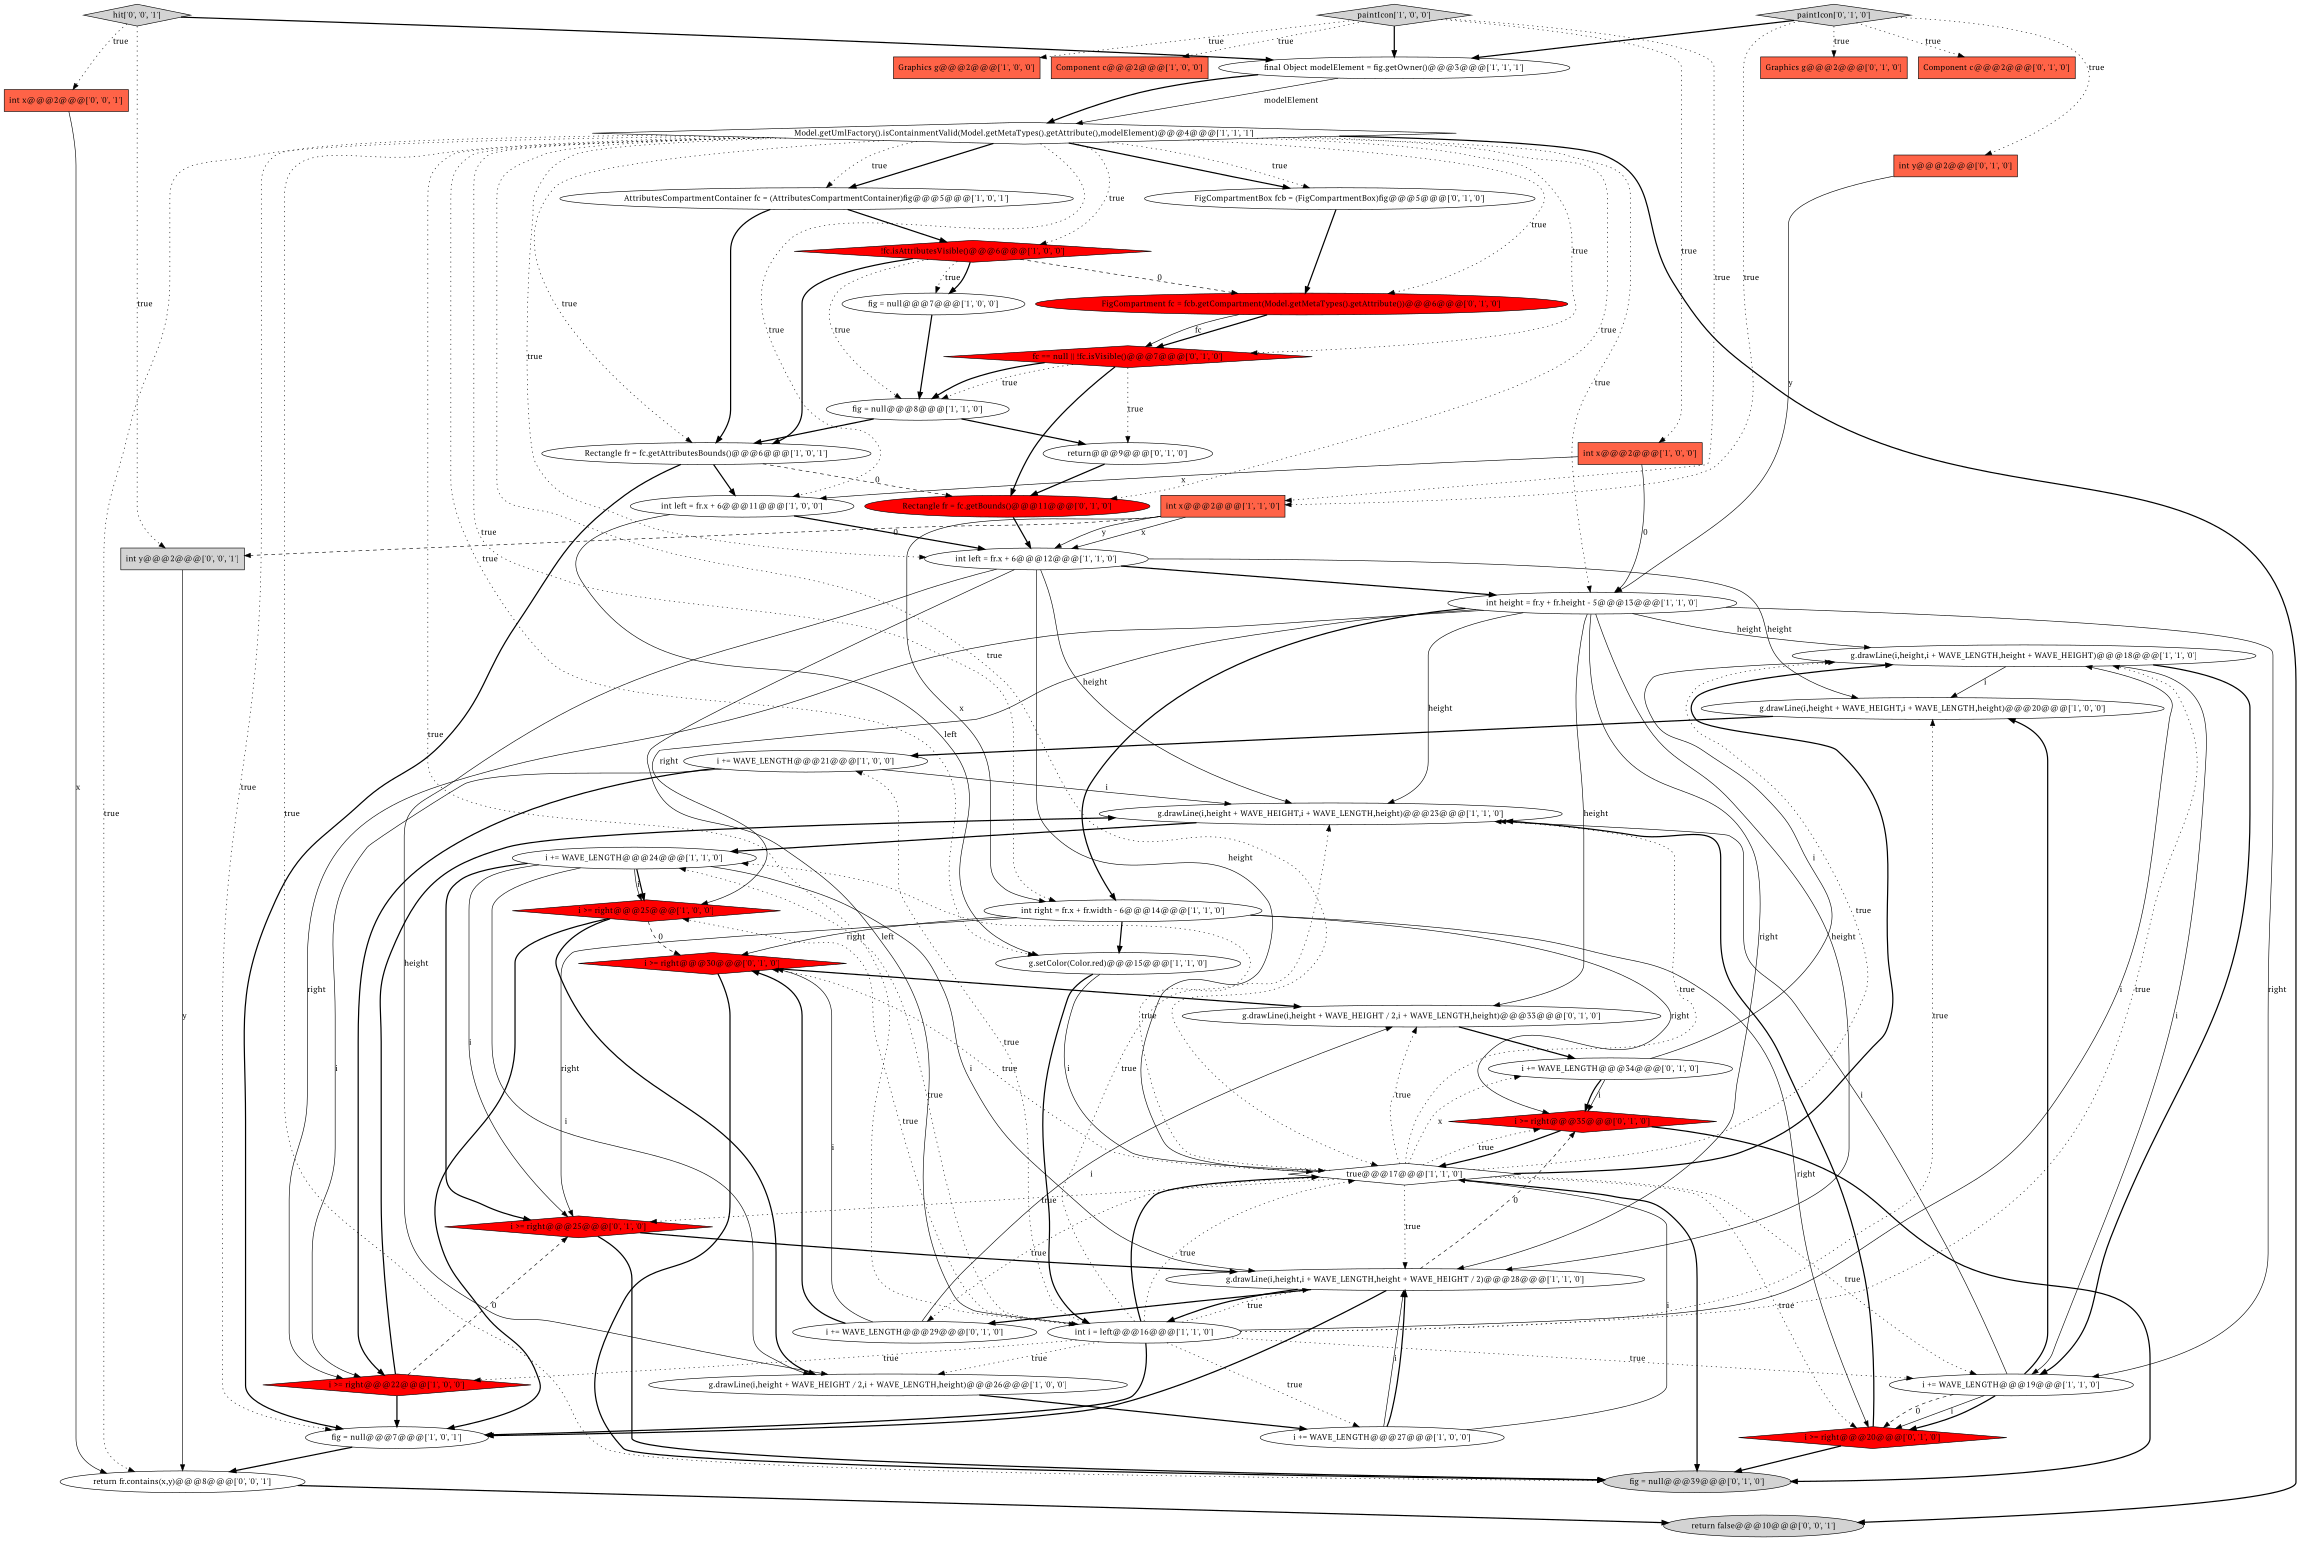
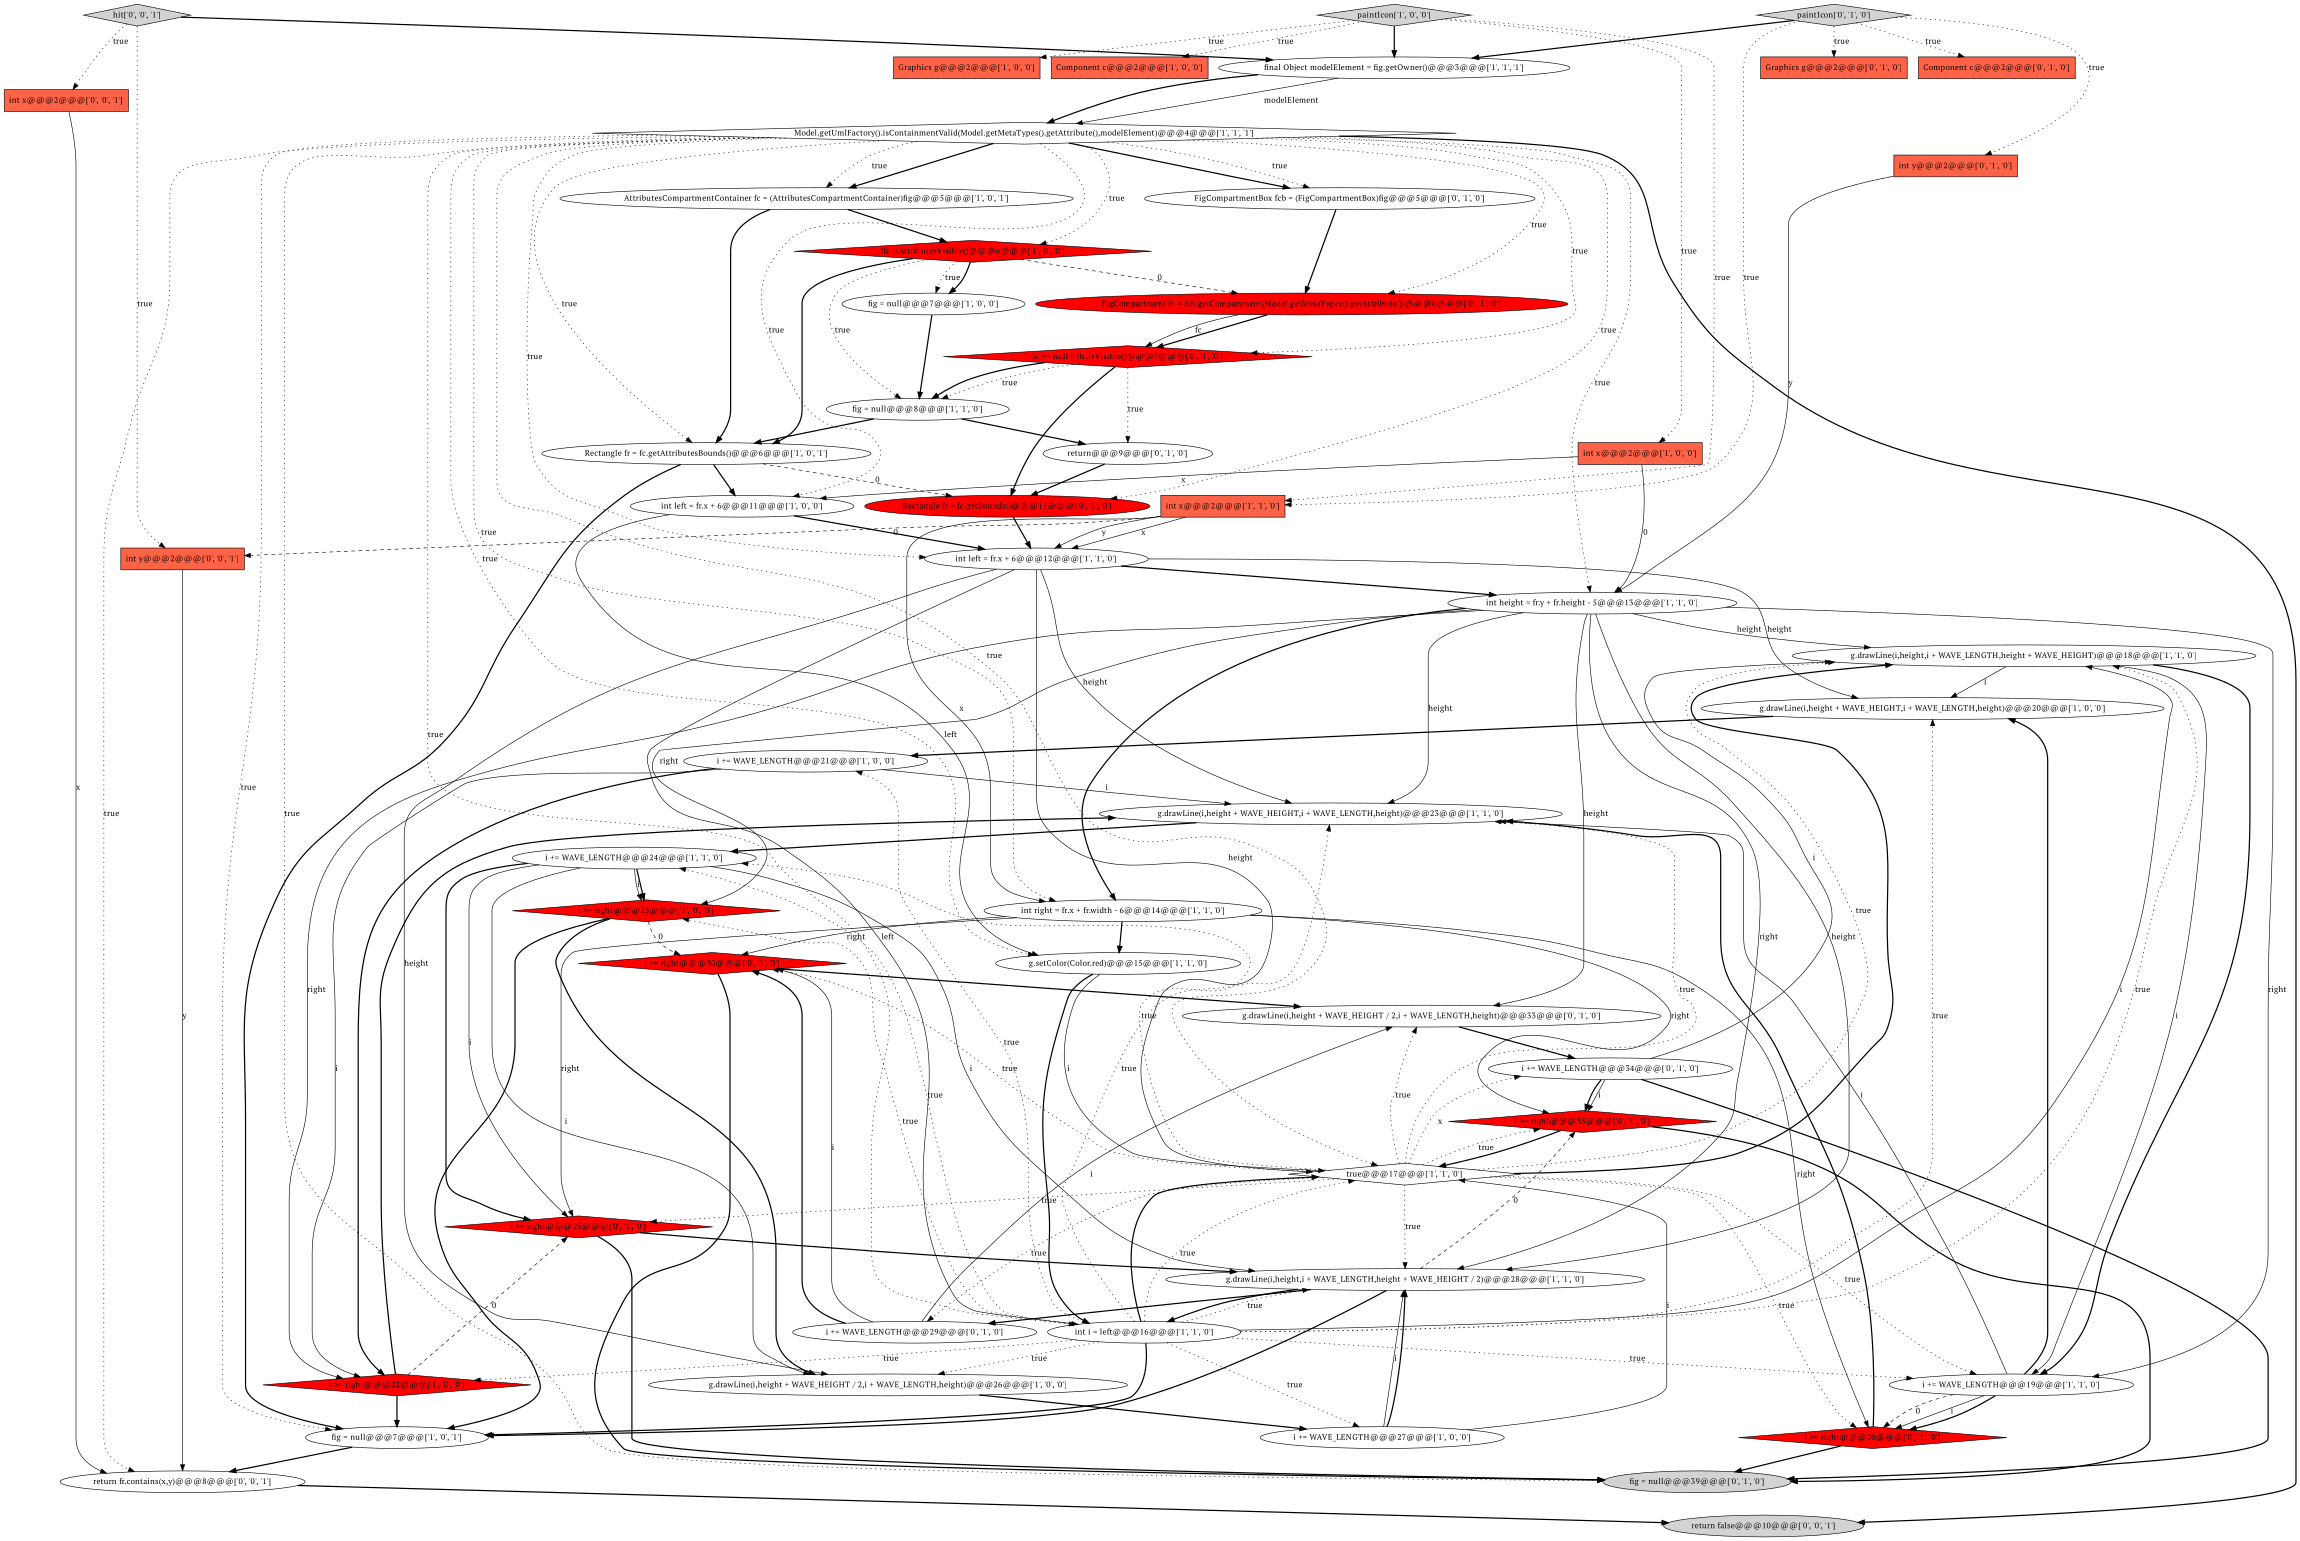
  digraph {
    fontname="PT Serif"
    node [fillcolor=white fontname="PT Serif" shape=ellipse style=filled]
    edge [fontname="PT Serif" style=bold]
    n1 [label="fig = null@@@7@@@['1', '0', '1']"]
    n2 [label="return fr.contains(x,y)@@@8@@@['0', '0', '1']"]
    n3 [fillcolor=lightgray label="return false@@@10@@@['0', '0', '1']"]
    n4 [fillcolor=tomato label="int x@@@2@@@['0', '0', '1']" shape=box]
    n5 [label="g.drawLine(i,height,i + WAVE_LENGTH,height + WAVE_HEIGHT)@@@18@@@['1', '1', '0']"]
    n6 [label="g.drawLine(i,height + WAVE_HEIGHT,i + WAVE_LENGTH,height)@@@20@@@['1', '0', '0']"]
    n7 [label="i += WAVE_LENGTH@@@19@@@['1', '1', '0']"]
    n8 [label="i += WAVE_LENGTH@@@21@@@['1', '0', '0']"]
    n9 [label="g.drawLine(i,height + WAVE_HEIGHT,i + WAVE_LENGTH,height)@@@23@@@['1', '1', '0']"]
    n10 [fillcolor=red label="i >= right@@@20@@@['0', '1', '0']" shape=diamond]
    n11 [label="i += WAVE_LENGTH@@@29@@@['0', '1', '0']"]
    n12 [fillcolor=red label="i >= right@@@30@@@['0', '1', '0']" shape=diamond]
    n13 [label="g.drawLine(i,height + WAVE_HEIGHT / 2,i + WAVE_LENGTH,height)@@@33@@@['0', '1', '0']"]
    n14 [fillcolor=lightgray label="fig = null@@@39@@@['0', '1', '0']"]
    n15 [label="i += WAVE_LENGTH@@@34@@@['0', '1', '0']"]
    n16 [label="int height = fr.y + fr.height - 5@@@13@@@['1', '1', '0']"]
    n17 [label="int right = fr.x + fr.width - 6@@@14@@@['1', '1', '0']"]
    n18 [fillcolor=red label="i >= right@@@25@@@['1', '0', '0']" shape=diamond]
    n19 [fillcolor=red label="i >= right@@@22@@@['1', '0', '0']" shape=diamond]
    n20 [label="g.drawLine(i,height,i + WAVE_LENGTH,height + WAVE_HEIGHT / 2)@@@28@@@['1', '1', '0']"]
    n21 [label="i += WAVE_LENGTH@@@24@@@['1', '1', '0']"]
    n22 [fillcolor=red label="i >= right@@@35@@@['0', '1', '0']" shape=diamond]
    n23 [label="g.setColor(Color.red)@@@15@@@['1', '1', '0']"]
    n24 [fillcolor=red label="i >= right@@@25@@@['0', '1', '0']" shape=diamond]
    n25 [label="g.drawLine(i,height + WAVE_HEIGHT / 2,i + WAVE_LENGTH,height)@@@26@@@['1', '0', '0']"]
    n26 [label="int i = left@@@16@@@['1', '1', '0']"]
    n27 [fillcolor=tomato label="Graphics g@@@2@@@['0', '1', '0']" shape=box]
    n28 [fillcolor=tomato label="int x@@@2@@@['1', '0', '0']" shape=box]
    n29 [label="int left = fr.x + 6@@@11@@@['1', '0', '0']"]
    n30 [label="int left = fr.x + 6@@@12@@@['1', '1', '0']"]
    n31 [fillcolor=tomato label="Graphics g@@@2@@@['1', '0', '0']" shape=box]
    n32 [label="true@@@17@@@['1', '1', '0']" shape=diamond]
    n33 [label="i += WAVE_LENGTH@@@27@@@['1', '0', '0']"]
    n34 [fillcolor=tomato label="Component c@@@2@@@['1', '0', '0']" shape=box]
    n35 [fillcolor=red label="FigCompartment fc = fcb.getCompartment(Model.getMetaTypes().getAttribute())@@@6@@@['0', '1', '0']"]
    n36 [fillcolor=red label="fc == null || !fc.isVisible()@@@7@@@['0', '1', '0']" shape=diamond]
    n37 [label="fig = null@@@8@@@['1', '1', '0']"]
    n38 [label="return@@@9@@@['0', '1', '0']"]
    n39 [fillcolor=red label="Rectangle fr = fc.getBounds()@@@11@@@['0', '1', '0']"]
    n40 [fillcolor=tomato label="Component c@@@2@@@['0', '1', '0']" shape=box]
    n41 [fillcolor=lightgray label="paintIcon['1', '0', '0']" shape=diamond]
    n42 [label="final Object modelElement = fig.getOwner()@@@3@@@['1', '1', '1']"]
    n43 [fillcolor=tomato label="int x@@@2@@@['1', '1', '0']" shape=box]
    n44 [label="Model.getUmlFactory().isContainmentValid(Model.getMetaTypes().getAttribute(),modelElement)@@@4@@@['1', '1', '1']" shape=diamond]
-   n45 [fillcolor=lightgray label="int y@@@2@@@['0', '0', '1']" shape=box]
+   n45 [fillcolor=tomato label="int y@@@2@@@['0', '0', '1']" shape=box]
    n46 [label="FigCompartmentBox fcb = (FigCompartmentBox)fig@@@5@@@['0', '1', '0']"]
    n47 [label="Rectangle fr = fc.getAttributesBounds()@@@6@@@['1', '0', '1']"]
    n48 [label="AttributesCompartmentContainer fc = (AttributesCompartmentContainer)fig@@@5@@@['1', '0', '1']"]
    n49 [fillcolor=red label="!fc.isAttributesVisible()@@@6@@@['1', '0', '0']" shape=diamond]
    n50 [fillcolor=lightgray label="paintIcon['0', '1', '0']" shape=diamond]
    n51 [fillcolor=tomato label="int y@@@2@@@['0', '1', '0']" shape=box]
    n52 [label="fig = null@@@7@@@['1', '0', '0']"]
    n53 [fillcolor=lightgray label="hit['0', '0', '1']" shape=diamond]
    n1 -> n2
    n2 -> n3
    n4 -> n2 [label=x style=solid]
    n5 -> n6 [label=i style=solid]
    n5 -> n7 [label=i style=solid]
    n5 -> n7
    n6 -> n8
    n7 -> n6
    n7 -> n9 [label=i style=solid]
    n7 -> n10 [label=0 style=dashed]
    n7 -> n10 [label=i style=solid]
    n7 -> n10
    n8 -> n9 [label=i style=solid]
    n8 -> n19 [label=i style=solid]
    n8 -> n19
    n9 -> n21
    n10 -> n9
    n10 -> n14
    n11 -> n12
    n11 -> n12 [label=i style=solid]
    n11 -> n13 [label=i style=solid]
    n12 -> n13
    n12 -> n14
    n13 -> n15
    n15 -> n5 [label=i style=solid]
    n15 -> n22 [label=i style=solid]
    n15 -> n22
    n16 -> n5 [label=height style=solid]
    n16 -> n7 [label=right style=solid]
    n16 -> n9 [label=height style=solid]
    n16 -> n13 [label=height style=solid]
    n16 -> n17
    n16 -> n18 [label=right style=solid]
    n16 -> n19 [label=right style=solid]
    n16 -> n20 [label=right style=solid]
    n16 -> n20 [label=height style=solid]
    n17 -> n10 [label=right style=solid]
    n17 -> n12 [label=right style=solid]
    n17 -> n22 [label=right style=solid]
    n17 -> n23
    n17 -> n24 [label=right style=solid]
    n18 -> n1
    n18 -> n12 [label=0 style=dashed]
    n18 -> n25
    n19 -> n1
    n19 -> n9
    n19 -> n24 [label=0 style=dashed]
    n20 -> n1
    n20 -> n11
    n20 -> n22 [label=0 style=dashed]
    n20 -> n26
    n21 -> n18 [label=i style=solid]
    n21 -> n18
    n21 -> n20 [label=i style=solid]
    n21 -> n24
    n21 -> n24 [label=i style=solid]
    n21 -> n25 [label=i style=solid]
    n22 -> n14
    n22 -> n32
    n23 -> n26
    n23 -> n32 [label=i style=solid]
    n24 -> n14
    n24 -> n20
    n25 -> n33
    n26 -> n1
    n26 -> n5 [label=i style=solid]
    n26 -> n5 [label=true style=dotted]
    n26 -> n6 [label=true style=dotted]
    n26 -> n7 [label=true style=dotted]
    n26 -> n8 [label=true style=dotted]
    n26 -> n9 [label=true style=dotted]
    n26 -> n18 [label=true style=dotted]
    n26 -> n19 [label=true style=dotted]
    n26 -> n20 [label=true style=dotted]
    n26 -> n21 [label=true style=dotted]
    n26 -> n25 [label=true style=dotted]
    n26 -> n32
    n26 -> n32 [label=true style=dotted]
    n26 -> n33 [label=true style=dotted]
    n28 -> n16 [label=0 style=solid]
    n28 -> n29 [label=x style=solid]
    n29 -> n23 [label=left style=solid]
    n29 -> n30
    n30 -> n6 [label=height style=solid]
    n30 -> n9 [label=height style=solid]
    n30 -> n16
    n30 -> n25 [label=height style=solid]
    n30 -> n26 [label=left style=solid]
    n30 -> n32 [label=height style=solid]
    n32 -> n5
    n32 -> n5 [label=true style=dotted]
    n32 -> n7 [label=true style=dotted]
    n32 -> n9 [label=true style=dotted]
    n32 -> n10 [label=true style=dotted]
    n32 -> n11 [label=true style=dotted]
    n32 -> n12 [label=true style=dotted]
    n32 -> n13 [label=true style=dotted]
-   n32 -> n14
+   n15 -> n14
    n32 -> n15 [label=x style=dotted]
    n32 -> n20 [label=true style=dotted]
    n32 -> n21 [label=true style=dotted]
    n32 -> n22 [label=true style=dotted]
    n32 -> n24 [label=true style=dotted]
    n33 -> n20
    n33 -> n20 [label=i style=solid]
    n33 -> n32 [label=i style=solid]
    n35 -> n36
    n35 -> n36 [label=fc style=solid]
    n36 -> n37 [label=true style=dotted]
    n36 -> n37
    n36 -> n38 [label=true style=dotted]
    n36 -> n39
    n37 -> n38
    n37 -> n47
    n38 -> n39
    n39 -> n30
    n41 -> n28 [label=true style=dotted]
    n41 -> n31 [label=true style=dotted]
    n41 -> n34 [label=true style=dotted]
    n41 -> n42
    n41 -> n43 [label=true style=dotted]
    n42 -> n44 [label=modelElement style=solid]
    n42 -> n44
    n43 -> n17 [label=x style=solid]
    n43 -> n30 [label=y style=solid]
    n43 -> n30 [label=x style=solid]
    n43 -> n45 [label=0 style=dashed]
    n44 -> n1 [label=true style=dotted]
    n44 -> n2 [label=true style=dotted]
    n44 -> n3
    n44 -> n14 [label=true style=dotted]
    n44 -> n16 [label=true style=dotted]
    n44 -> n17 [label=true style=dotted]
    n44 -> n23 [label=true style=dotted]
    n44 -> n26 [label=true style=dotted]
    n44 -> n29 [label=true style=dotted]
    n44 -> n30 [label=true style=dotted]
    n44 -> n32 [label=true style=dotted]
    n44 -> n35 [label=true style=dotted]
    n44 -> n36 [label=true style=dotted]
    n44 -> n39 [label=true style=dotted]
    n44 -> n46
    n44 -> n46 [label=true style=dotted]
    n44 -> n47 [label=true style=dotted]
    n44 -> n48
    n44 -> n48 [label=true style=dotted]
    n44 -> n49 [label=true style=dotted]
    n45 -> n2 [label=y style=solid]
    n46 -> n35
    n47 -> n1
    n47 -> n29
    n47 -> n39 [label=0 style=dashed]
    n48 -> n47
    n48 -> n49
    n49 -> n35 [label=0 style=dashed]
    n49 -> n37 [label=true style=dotted]
    n49 -> n47
    n49 -> n52 [label=true style=dotted]
    n49 -> n52
    n50 -> n27 [label=true style=dotted]
    n50 -> n40 [label=true style=dotted]
    n50 -> n42
    n50 -> n43 [label=true style=dotted]
    n50 -> n51 [label=true style=dotted]
    n51 -> n16 [label=y style=solid]
    n52 -> n37
    n53 -> n4 [label=true style=dotted]
    n53 -> n42
    n53 -> n45 [label=true style=dotted]
  }
